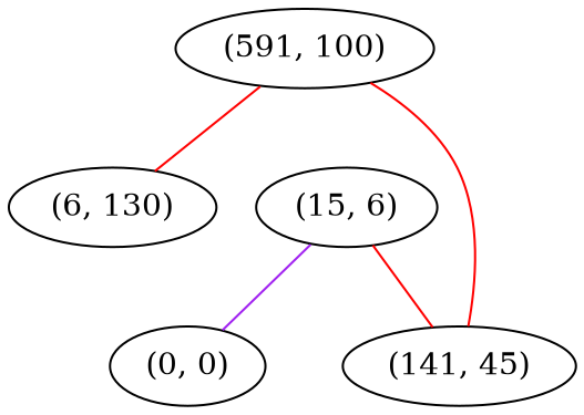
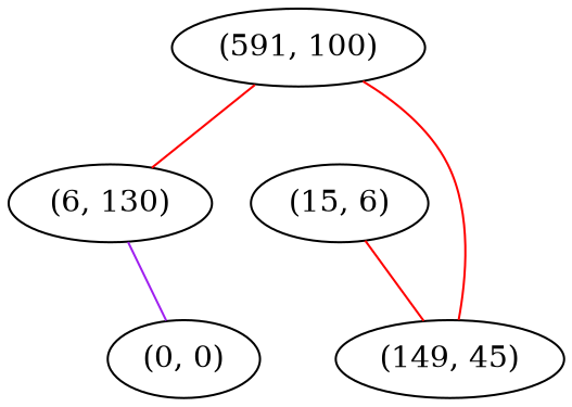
  graph {
    edge [color=red weight=1]
    n1 [label="(591, 100)"]
    "(6, 130)"
-   "(149, 45)" [label="(141, 45)"]
+   "(149, 45)"
    "(15, 6)"
    "(0, 0)"
    n1 -- "(6, 130)"
    n1 -- "(149, 45)"
    "(15, 6)" -- "(149, 45)"
-   "(15, 6)" -- "(0, 0)" [color=purple weight=4]
+   "(6, 130)" -- "(0, 0)" [color=purple weight=4]
  }
